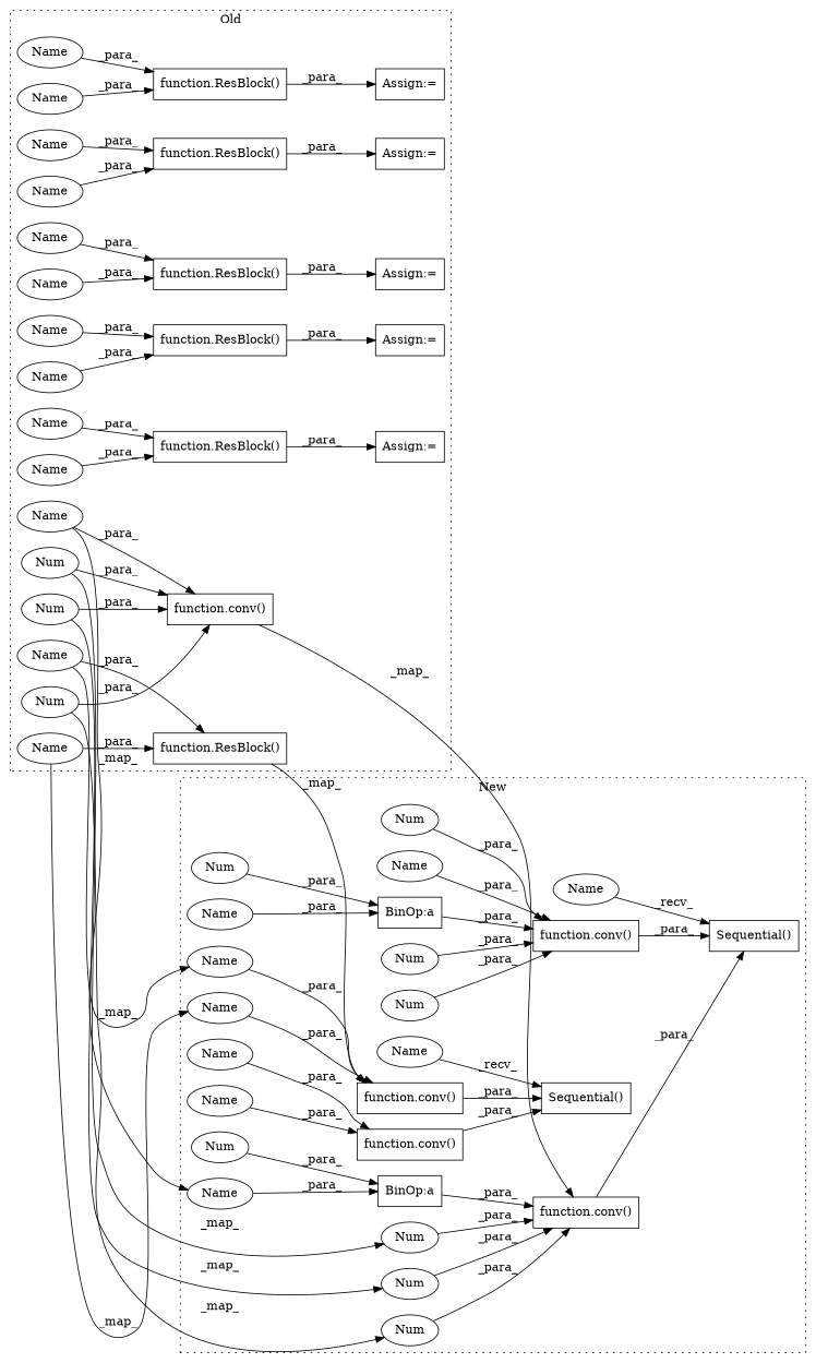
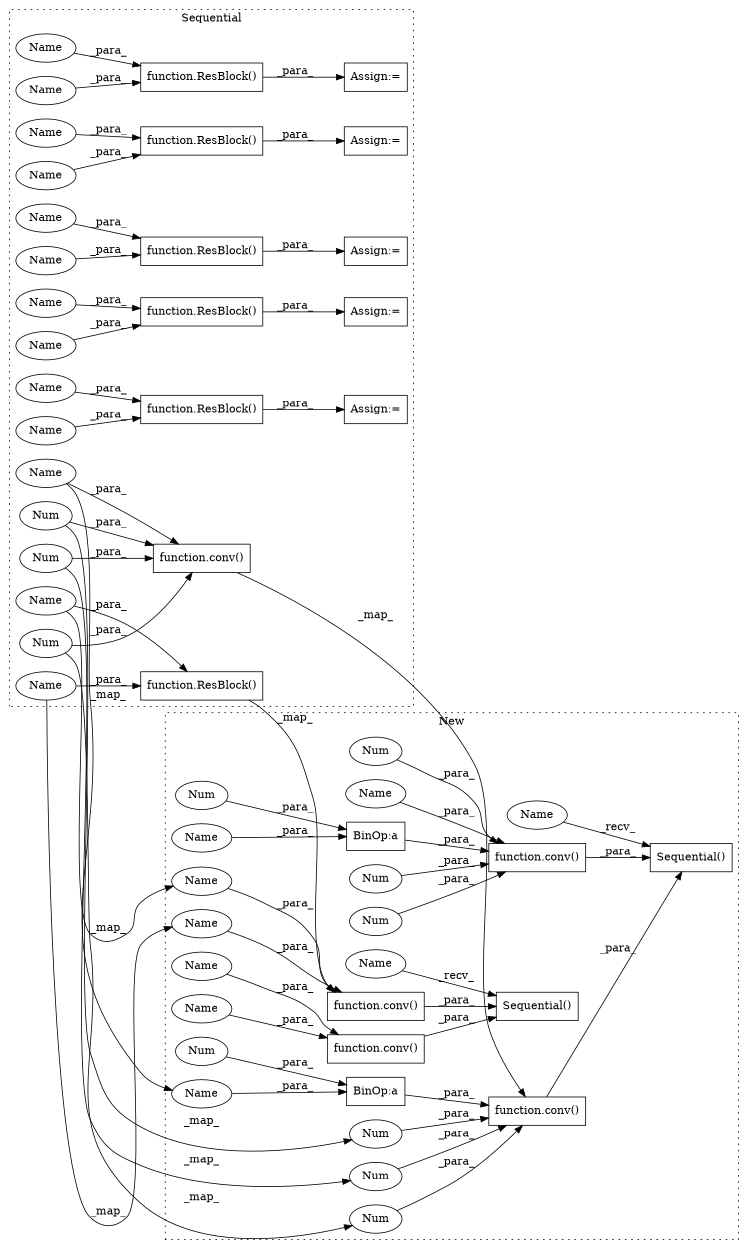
  digraph {
    rankdir=LR
    node [a=87 l=1 shape=ellipse]
    n1 [a=75 l="9,1" label="function.ResBlock()" s="2115,2128" shape=box]
    n2 [a=75 l="5,1" label="function.conv()" s="1962,1988" shape=box]
    n3 [a=75 l="9,1" label="function.ResBlock()" s="2080,2093" shape=box]
    n4 [a=76 label=Num s=1984]
    n5 [a=75 l="9,1" label="function.ResBlock()" s="2185,2198" shape=box]
    n6 [a=76 label=Num s=1987]
    n7 [a=75 l="9,1" label="function.ResBlock()" s="2045,2058" shape=box]
    n8 [a=76 label=Num s=1981]
    n9 [a=75 l="9,1" label="function.ResBlock()" s="2150,2163" shape=box]
    n10 [a=68 l=3 label="Assign:=" s=2112 shape=box]
    n11 [a=68 l=3 label="Assign:=" s=2182 shape=box]
    n12 [a=68 l=3 label="Assign:=" s=2042 shape=box]
    n13 [a=68 l=3 label="Assign:=" s=2147 shape=box]
    n14 [a=68 l=3 label="Assign:=" s=2077 shape=box]
    n15 [a=75 l="9,1" label="function.ResBlock()" s="2010,2023" shape=box]
    n16 [label=Name s=2019]
    n17 [label=Name s=2159]
    n18 [label=Name s=2162]
    n19 [label=Name s=2124]
    n20 [label=Name s=2197]
    n21 [label=Name s=2057]
    n22 [label=Name s=2127]
    n23 [label=Name s=2092]
    n24 [label=Name s=2022]
    n25 [label=Name s=2089]
    n26 [label=Name s=2054]
    n27 [label=Name s=2194]
    n28 [label=Name s=1978]
    n29 [a=75 l="27,15" label="Sequential()" s="1078,1171" shape=box]
    n30 [a=75 l="5,1" label="function.conv()" s="1105,1134" shape=box]
    n31 [a=76 label=Num s=1130]
    n32 [a=76 label=Num s=1133]
    n33 [a=76 label=Num s=1127]
    n34 [a=75 l="27,11" label="Sequential()" s="1212,1417" shape=box]
    n35 [a=75 l="5,1" label="function.conv()" s="1239,1248" shape=box]
    n36 [a=82 l=2 label="BinOp:a" s=1155 shape=box]
    n37 [a=82 l=2 label="BinOp:a" s=1122 shape=box]
    n38 [a=76 label=Num s=1124]
    n39 [a=76 label=Num s=1157]
    n40 [a=75 l="5,1" label="function.conv()" s="1149,1170" shape=box]
    n41 [a=76 label=Num s=1166]
    n42 [a=76 label=Num s=1163]
    n43 [a=76 label=Num s=1169]
    n44 [a=75 l="5,1" label="function.conv()" s="1335,1344" shape=box]
    n45 [l=2 label=Name s=1212]
    n46 [l=2 label=Name s=1078]
    n47 [label=Name s=1154]
    n48 [label=Name s=1244]
    n49 [label=Name s=1343]
    n50 [label=Name s=1160]
    n51 [label=Name s=1247]
    n52 [label=Name s=1340]
    n53 [label=Name s=1121]
    subgraph cluster_1 {
-     label=Old
+     label=Sequential
      style=dotted
      n1
      n2
      n3
      n4
      n5
      n6
      n7
      n8
      n9
      n10
      n11
      n12
      n13
      n14
      n15
      n16
      n17
      n18
      n19
      n20
      n21
      n22
      n23
      n24
      n25
      n26
      n27
      n28
    }
    subgraph cluster_2 {
      label=New
      style=dotted
      n29
      n30
      n31
      n32
      n33
      n34
      n35
      n36
      n37
      n38
      n39
      n40
      n41
      n42
      n43
      n44
      n45
      n46
      n47
      n48
      n49
      n50
      n51
      n52
      n53
    }
    n1 -> n10 [label=_para_]
    n2 -> n30 [label=_map_]
    n3 -> n14 [label=_para_]
    n4 -> n2 [label=_para_]
    n4 -> n31 [label=_map_]
    n5 -> n11 [label=_para_]
    n6 -> n2 [label=_para_]
    n6 -> n32 [label=_map_]
    n7 -> n12 [label=_para_]
    n8 -> n2 [label=_para_]
    n8 -> n33 [label=_map_]
    n9 -> n13 [label=_para_]
    n15 -> n35 [label=_map_]
    n16 -> n15 [label=_para_]
    n16 -> n48 [label=_map_]
    n17 -> n9 [label=_para_]
    n18 -> n9 [label=_para_]
    n19 -> n1 [label=_para_]
    n20 -> n5 [label=_para_]
    n21 -> n7 [label=_para_]
    n22 -> n1 [label=_para_]
    n23 -> n3 [label=_para_]
    n24 -> n15 [label=_para_]
    n24 -> n51 [label=_map_]
    n25 -> n3 [label=_para_]
    n26 -> n7 [label=_para_]
    n27 -> n5 [label=_para_]
    n28 -> n2 [label=_para_]
    n28 -> n53 [label=_map_]
    n30 -> n29 [label=_para_]
    n31 -> n30 [label=_para_]
    n32 -> n30 [label=_para_]
    n33 -> n30 [label=_para_]
    n35 -> n34 [label=_para_]
    n36 -> n40 [label=_para_]
    n37 -> n30 [label=_para_]
    n38 -> n37 [label=_para_]
    n39 -> n36 [label=_para_]
    n40 -> n29 [label=_para_]
    n41 -> n40 [label=_para_]
    n42 -> n40 [label=_para_]
    n43 -> n40 [label=_para_]
    n44 -> n34 [label=_para_]
    n45 -> n34 [label=_recv_]
    n46 -> n29 [label=_recv_]
    n47 -> n36 [label=_para_]
    n48 -> n35 [label=_para_]
    n49 -> n44 [label=_para_]
    n50 -> n40 [label=_para_]
    n51 -> n35 [label=_para_]
    n52 -> n44 [label=_para_]
    n53 -> n37 [label=_para_]
  }
